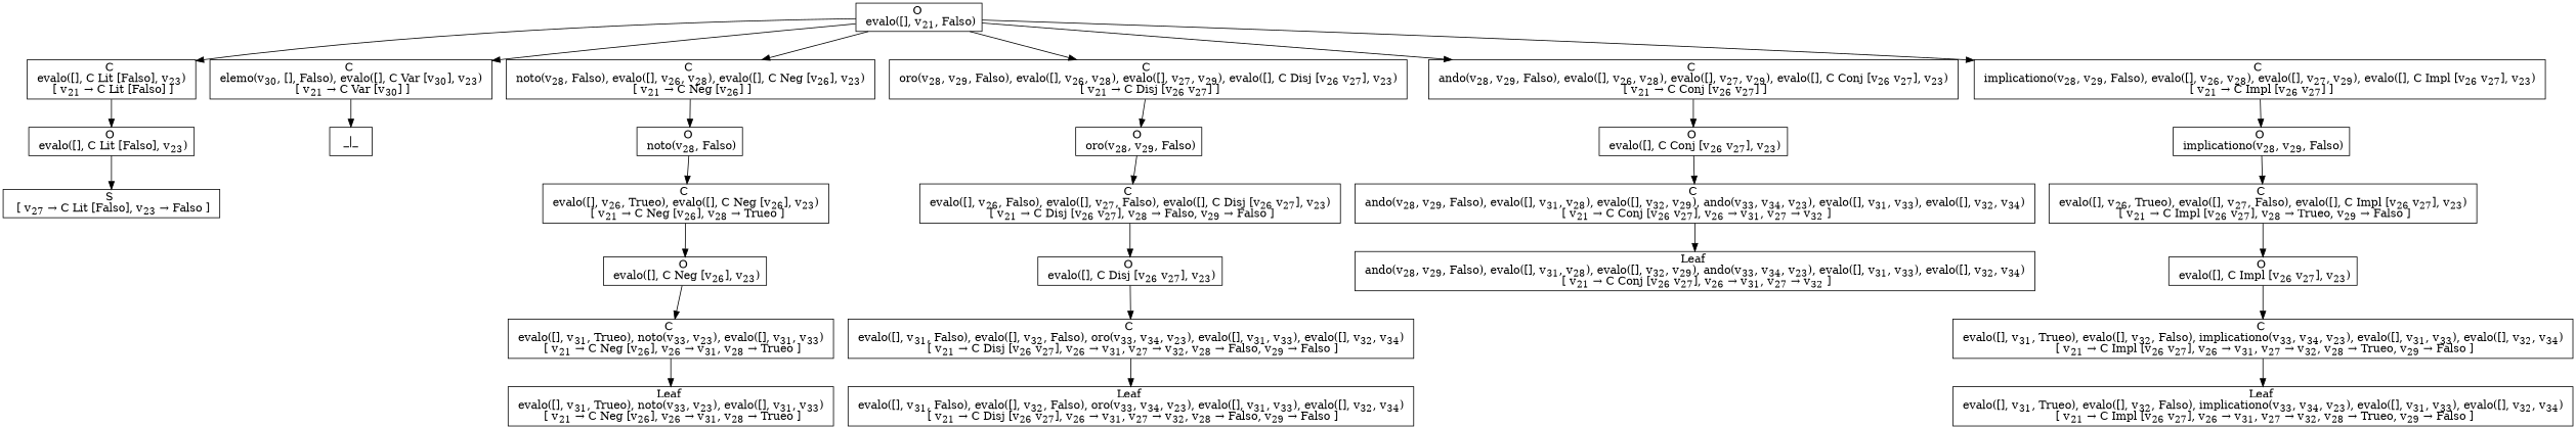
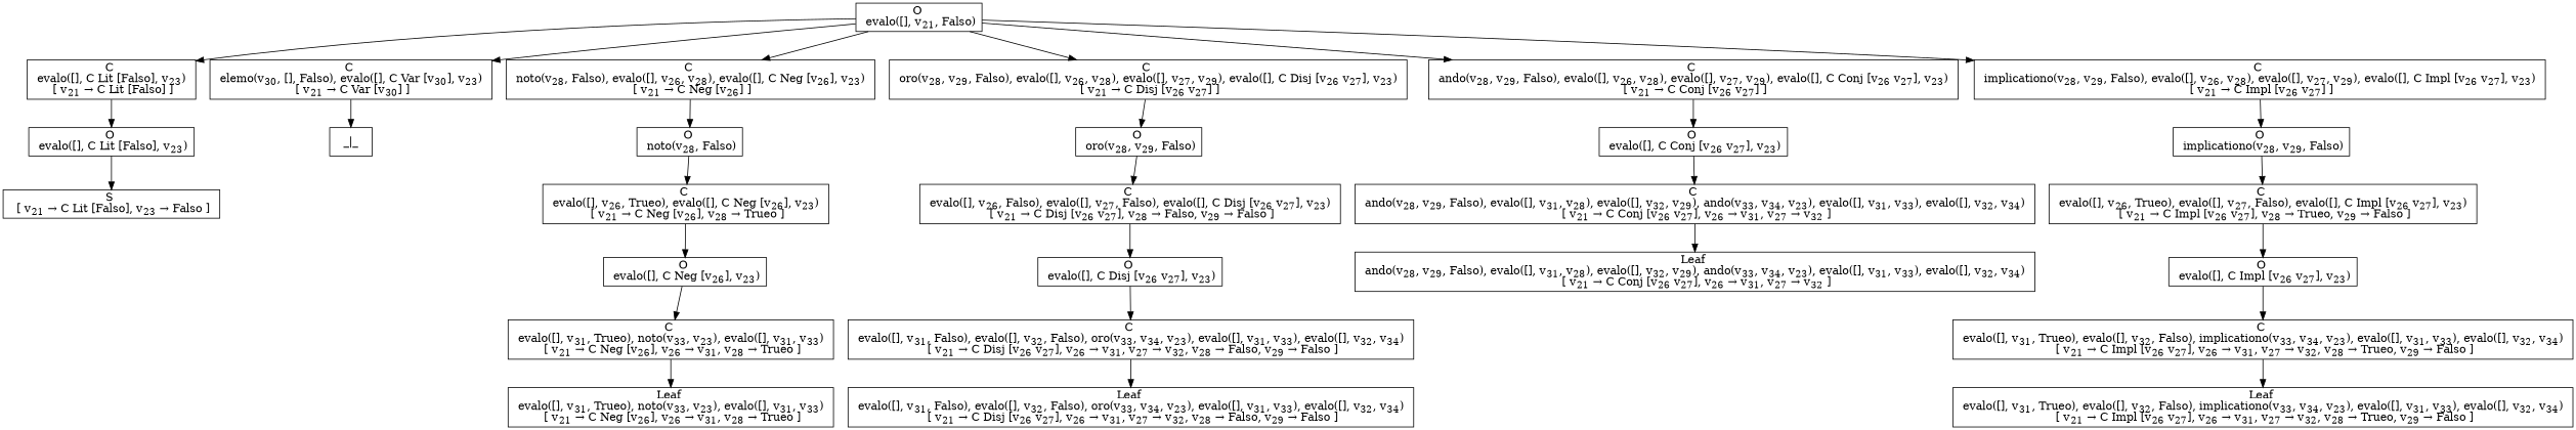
  digraph {
    rankdir=TB
    node [fillcolor=white shape=box style=filled]
    n1 [label=<O <BR/> evalo([], v<SUB>21</SUB>, Falso)>]
    n2 [label=<C <BR/> evalo([], C Lit [Falso], v<SUB>23</SUB>) <BR/>  [ v<SUB>21</SUB> &rarr; C Lit [Falso] ] >]
    n3 [label=<C <BR/> elemo(v<SUB>30</SUB>, [], Falso), evalo([], C Var [v<SUB>30</SUB>], v<SUB>23</SUB>) <BR/>  [ v<SUB>21</SUB> &rarr; C Var [v<SUB>30</SUB>] ] >]
    n4 [label=<C <BR/> noto(v<SUB>28</SUB>, Falso), evalo([], v<SUB>26</SUB>, v<SUB>28</SUB>), evalo([], C Neg [v<SUB>26</SUB>], v<SUB>23</SUB>) <BR/>  [ v<SUB>21</SUB> &rarr; C Neg [v<SUB>26</SUB>] ] >]
    n5 [label=<C <BR/> oro(v<SUB>28</SUB>, v<SUB>29</SUB>, Falso), evalo([], v<SUB>26</SUB>, v<SUB>28</SUB>), evalo([], v<SUB>27</SUB>, v<SUB>29</SUB>), evalo([], C Disj [v<SUB>26</SUB> v<SUB>27</SUB>], v<SUB>23</SUB>) <BR/>  [ v<SUB>21</SUB> &rarr; C Disj [v<SUB>26</SUB> v<SUB>27</SUB>] ] >]
    n6 [label=<C <BR/> ando(v<SUB>28</SUB>, v<SUB>29</SUB>, Falso), evalo([], v<SUB>26</SUB>, v<SUB>28</SUB>), evalo([], v<SUB>27</SUB>, v<SUB>29</SUB>), evalo([], C Conj [v<SUB>26</SUB> v<SUB>27</SUB>], v<SUB>23</SUB>) <BR/>  [ v<SUB>21</SUB> &rarr; C Conj [v<SUB>26</SUB> v<SUB>27</SUB>] ] >]
    n7 [label=<C <BR/> implicationo(v<SUB>28</SUB>, v<SUB>29</SUB>, Falso), evalo([], v<SUB>26</SUB>, v<SUB>28</SUB>), evalo([], v<SUB>27</SUB>, v<SUB>29</SUB>), evalo([], C Impl [v<SUB>26</SUB> v<SUB>27</SUB>], v<SUB>23</SUB>) <BR/>  [ v<SUB>21</SUB> &rarr; C Impl [v<SUB>26</SUB> v<SUB>27</SUB>] ] >]
    n8 [label=<O <BR/> evalo([], C Lit [Falso], v<SUB>23</SUB>)>]
    n9 [label=<_|_>]
    n10 [label=<O <BR/> noto(v<SUB>28</SUB>, Falso)>]
    n11 [label=<O <BR/> oro(v<SUB>28</SUB>, v<SUB>29</SUB>, Falso)>]
    n12 [label=<O <BR/> evalo([], C Conj [v<SUB>26</SUB> v<SUB>27</SUB>], v<SUB>23</SUB>)>]
    n13 [label=<O <BR/> implicationo(v<SUB>28</SUB>, v<SUB>29</SUB>, Falso)>]
-   n14 [label=<S <BR/>  [ v<SUB>27</SUB> &rarr; C Lit [Falso], v<SUB>23</SUB> &rarr; Falso ] >]
+   n14 [label=<S <BR/>  [ v<SUB>21</SUB> &rarr; C Lit [Falso], v<SUB>23</SUB> &rarr; Falso ] >]
    n15 [label=<C <BR/> evalo([], v<SUB>26</SUB>, Trueo), evalo([], C Neg [v<SUB>26</SUB>], v<SUB>23</SUB>) <BR/>  [ v<SUB>21</SUB> &rarr; C Neg [v<SUB>26</SUB>], v<SUB>28</SUB> &rarr; Trueo ] >]
    n16 [label=<O <BR/> evalo([], C Neg [v<SUB>26</SUB>], v<SUB>23</SUB>)>]
    n17 [label=<C <BR/> evalo([], v<SUB>31</SUB>, Trueo), noto(v<SUB>33</SUB>, v<SUB>23</SUB>), evalo([], v<SUB>31</SUB>, v<SUB>33</SUB>) <BR/>  [ v<SUB>21</SUB> &rarr; C Neg [v<SUB>26</SUB>], v<SUB>26</SUB> &rarr; v<SUB>31</SUB>, v<SUB>28</SUB> &rarr; Trueo ] >]
    n18 [label=<Leaf <BR/> evalo([], v<SUB>31</SUB>, Trueo), noto(v<SUB>33</SUB>, v<SUB>23</SUB>), evalo([], v<SUB>31</SUB>, v<SUB>33</SUB>) <BR/>  [ v<SUB>21</SUB> &rarr; C Neg [v<SUB>26</SUB>], v<SUB>26</SUB> &rarr; v<SUB>31</SUB>, v<SUB>28</SUB> &rarr; Trueo ] >]
    n19 [label=<C <BR/> evalo([], v<SUB>26</SUB>, Falso), evalo([], v<SUB>27</SUB>, Falso), evalo([], C Disj [v<SUB>26</SUB> v<SUB>27</SUB>], v<SUB>23</SUB>) <BR/>  [ v<SUB>21</SUB> &rarr; C Disj [v<SUB>26</SUB> v<SUB>27</SUB>], v<SUB>28</SUB> &rarr; Falso, v<SUB>29</SUB> &rarr; Falso ] >]
    n20 [label=<O <BR/> evalo([], C Disj [v<SUB>26</SUB> v<SUB>27</SUB>], v<SUB>23</SUB>)>]
    n21 [label=<C <BR/> evalo([], v<SUB>31</SUB>, Falso), evalo([], v<SUB>32</SUB>, Falso), oro(v<SUB>33</SUB>, v<SUB>34</SUB>, v<SUB>23</SUB>), evalo([], v<SUB>31</SUB>, v<SUB>33</SUB>), evalo([], v<SUB>32</SUB>, v<SUB>34</SUB>) <BR/>  [ v<SUB>21</SUB> &rarr; C Disj [v<SUB>26</SUB> v<SUB>27</SUB>], v<SUB>26</SUB> &rarr; v<SUB>31</SUB>, v<SUB>27</SUB> &rarr; v<SUB>32</SUB>, v<SUB>28</SUB> &rarr; Falso, v<SUB>29</SUB> &rarr; Falso ] >]
    n22 [label=<Leaf <BR/> evalo([], v<SUB>31</SUB>, Falso), evalo([], v<SUB>32</SUB>, Falso), oro(v<SUB>33</SUB>, v<SUB>34</SUB>, v<SUB>23</SUB>), evalo([], v<SUB>31</SUB>, v<SUB>33</SUB>), evalo([], v<SUB>32</SUB>, v<SUB>34</SUB>) <BR/>  [ v<SUB>21</SUB> &rarr; C Disj [v<SUB>26</SUB> v<SUB>27</SUB>], v<SUB>26</SUB> &rarr; v<SUB>31</SUB>, v<SUB>27</SUB> &rarr; v<SUB>32</SUB>, v<SUB>28</SUB> &rarr; Falso, v<SUB>29</SUB> &rarr; Falso ] >]
    n23 [label=<C <BR/> ando(v<SUB>28</SUB>, v<SUB>29</SUB>, Falso), evalo([], v<SUB>31</SUB>, v<SUB>28</SUB>), evalo([], v<SUB>32</SUB>, v<SUB>29</SUB>), ando(v<SUB>33</SUB>, v<SUB>34</SUB>, v<SUB>23</SUB>), evalo([], v<SUB>31</SUB>, v<SUB>33</SUB>), evalo([], v<SUB>32</SUB>, v<SUB>34</SUB>) <BR/>  [ v<SUB>21</SUB> &rarr; C Conj [v<SUB>26</SUB> v<SUB>27</SUB>], v<SUB>26</SUB> &rarr; v<SUB>31</SUB>, v<SUB>27</SUB> &rarr; v<SUB>32</SUB> ] >]
    n24 [label=<Leaf <BR/> ando(v<SUB>28</SUB>, v<SUB>29</SUB>, Falso), evalo([], v<SUB>31</SUB>, v<SUB>28</SUB>), evalo([], v<SUB>32</SUB>, v<SUB>29</SUB>), ando(v<SUB>33</SUB>, v<SUB>34</SUB>, v<SUB>23</SUB>), evalo([], v<SUB>31</SUB>, v<SUB>33</SUB>), evalo([], v<SUB>32</SUB>, v<SUB>34</SUB>) <BR/>  [ v<SUB>21</SUB> &rarr; C Conj [v<SUB>26</SUB> v<SUB>27</SUB>], v<SUB>26</SUB> &rarr; v<SUB>31</SUB>, v<SUB>27</SUB> &rarr; v<SUB>32</SUB> ] >]
    n25 [label=<C <BR/> evalo([], v<SUB>26</SUB>, Trueo), evalo([], v<SUB>27</SUB>, Falso), evalo([], C Impl [v<SUB>26</SUB> v<SUB>27</SUB>], v<SUB>23</SUB>) <BR/>  [ v<SUB>21</SUB> &rarr; C Impl [v<SUB>26</SUB> v<SUB>27</SUB>], v<SUB>28</SUB> &rarr; Trueo, v<SUB>29</SUB> &rarr; Falso ] >]
    n26 [label=<O <BR/> evalo([], C Impl [v<SUB>26</SUB> v<SUB>27</SUB>], v<SUB>23</SUB>)>]
    n27 [label=<C <BR/> evalo([], v<SUB>31</SUB>, Trueo), evalo([], v<SUB>32</SUB>, Falso), implicationo(v<SUB>33</SUB>, v<SUB>34</SUB>, v<SUB>23</SUB>), evalo([], v<SUB>31</SUB>, v<SUB>33</SUB>), evalo([], v<SUB>32</SUB>, v<SUB>34</SUB>) <BR/>  [ v<SUB>21</SUB> &rarr; C Impl [v<SUB>26</SUB> v<SUB>27</SUB>], v<SUB>26</SUB> &rarr; v<SUB>31</SUB>, v<SUB>27</SUB> &rarr; v<SUB>32</SUB>, v<SUB>28</SUB> &rarr; Trueo, v<SUB>29</SUB> &rarr; Falso ] >]
    n28 [label=<Leaf <BR/> evalo([], v<SUB>31</SUB>, Trueo), evalo([], v<SUB>32</SUB>, Falso), implicationo(v<SUB>33</SUB>, v<SUB>34</SUB>, v<SUB>23</SUB>), evalo([], v<SUB>31</SUB>, v<SUB>33</SUB>), evalo([], v<SUB>32</SUB>, v<SUB>34</SUB>) <BR/>  [ v<SUB>21</SUB> &rarr; C Impl [v<SUB>26</SUB> v<SUB>27</SUB>], v<SUB>26</SUB> &rarr; v<SUB>31</SUB>, v<SUB>27</SUB> &rarr; v<SUB>32</SUB>, v<SUB>28</SUB> &rarr; Trueo, v<SUB>29</SUB> &rarr; Falso ] >]
    n1 -> n2
    n1 -> n3
    n1 -> n4
    n1 -> n5
    n1 -> n6
    n1 -> n7
    n2 -> n8
    n3 -> n9
    n4 -> n10
    n5 -> n11
    n6 -> n12
    n7 -> n13
    n8 -> n14
    n10 -> n15
    n11 -> n19
    n12 -> n23
    n13 -> n25
    n15 -> n16
    n16 -> n17
    n17 -> n18
    n19 -> n20
    n20 -> n21
    n21 -> n22
    n23 -> n24
    n25 -> n26
    n26 -> n27
    n27 -> n28
  }
